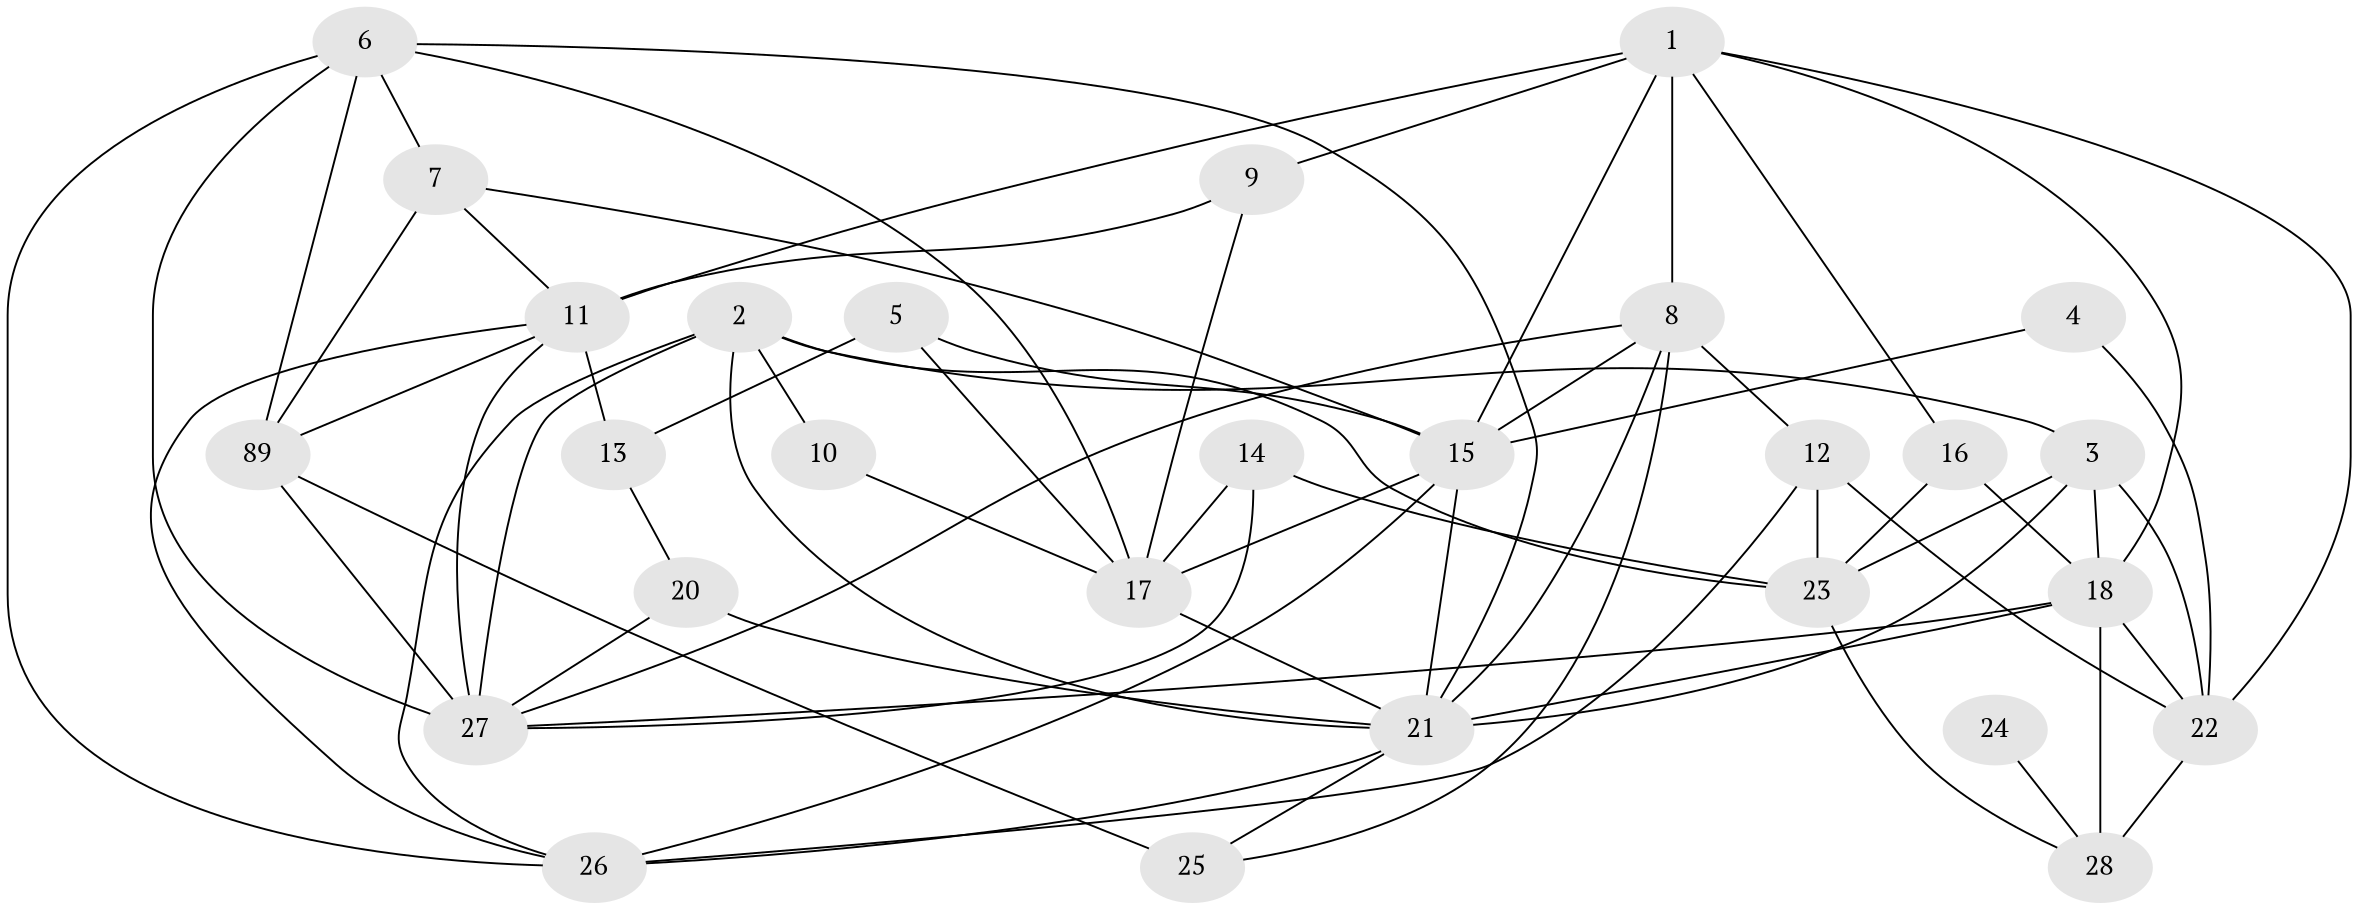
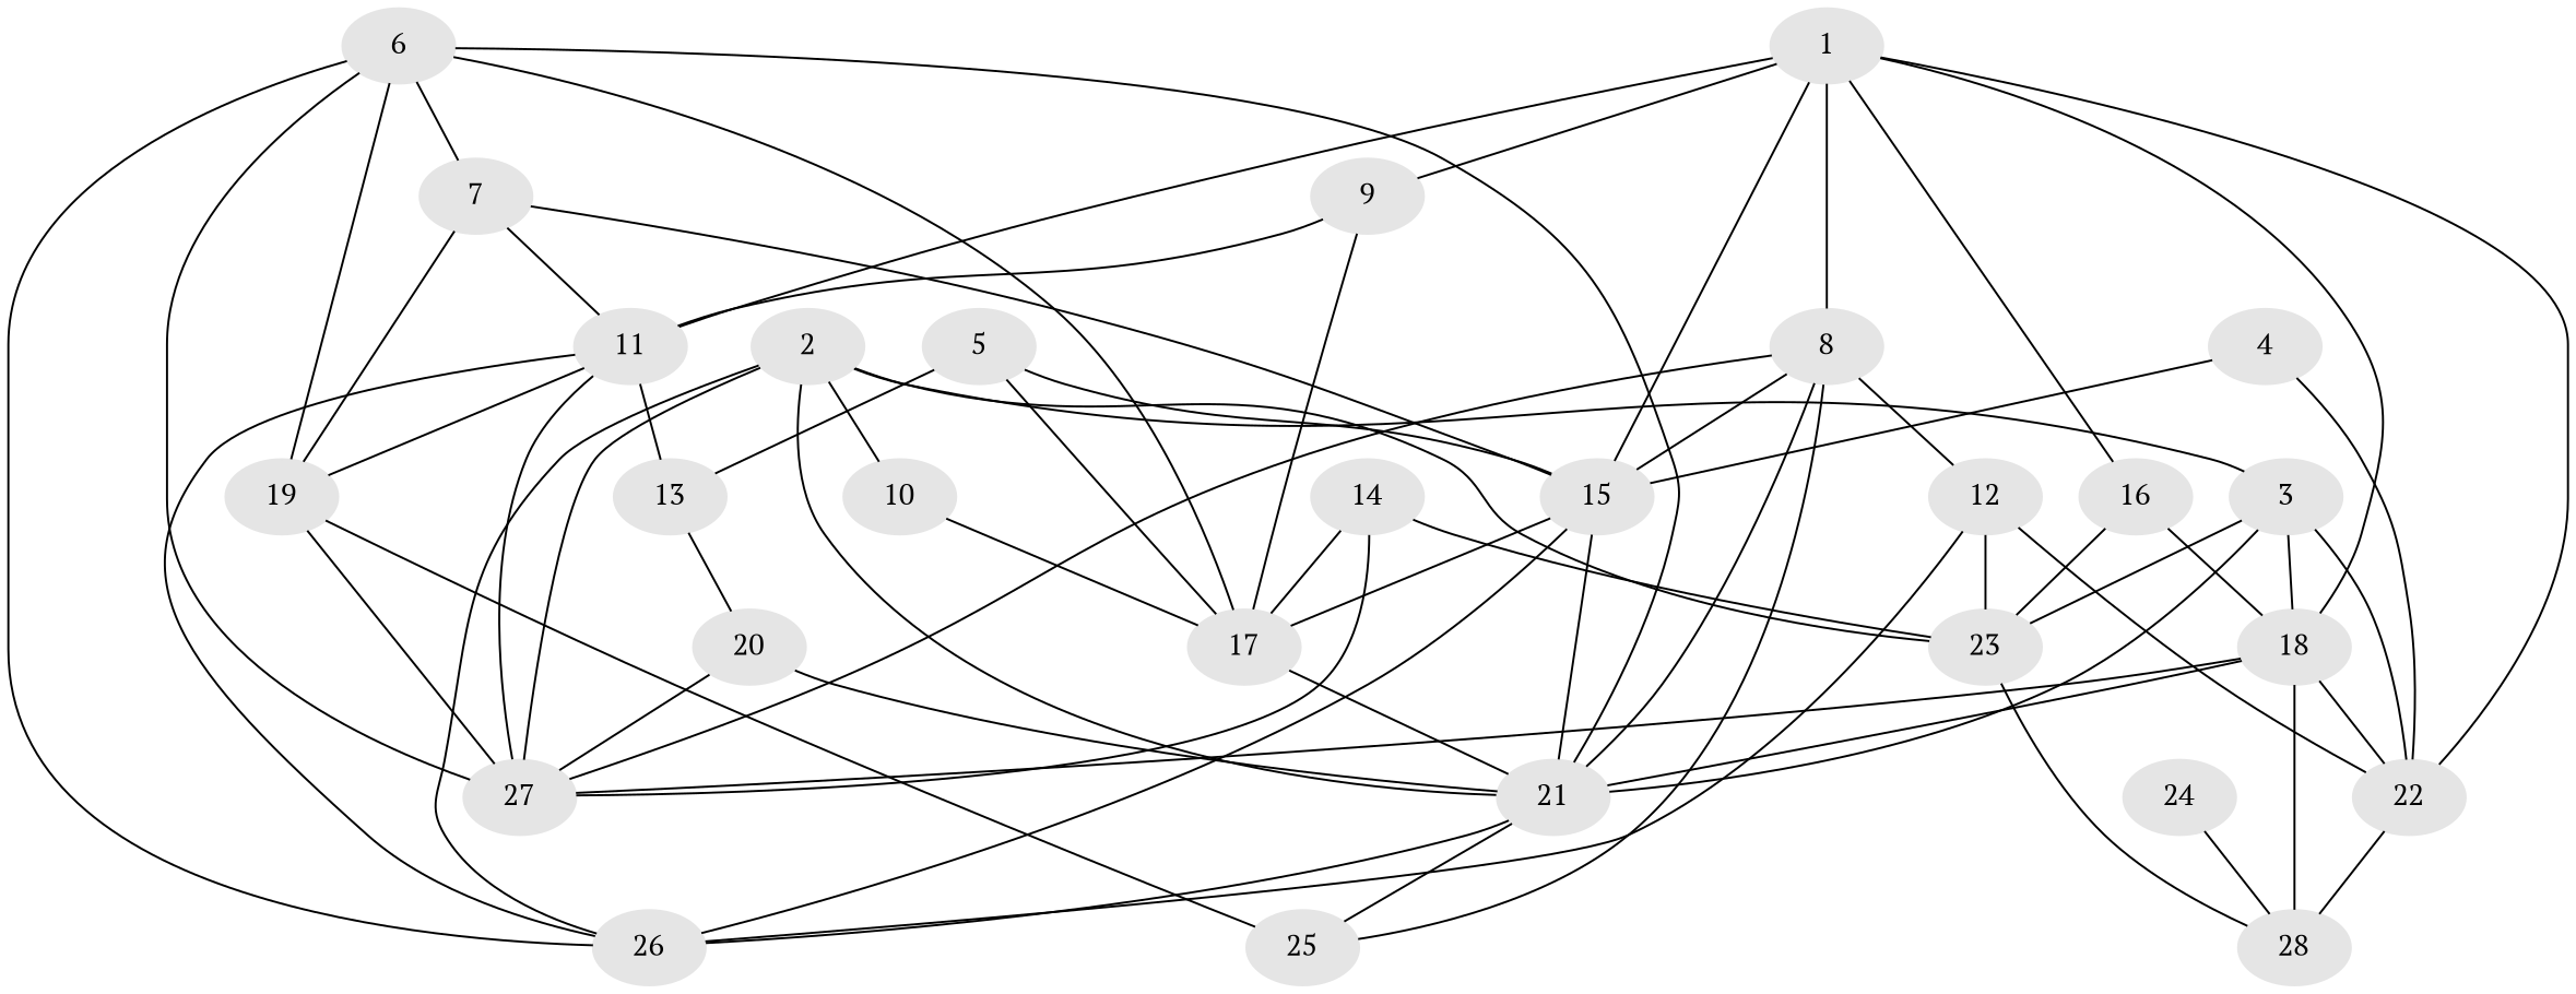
  graph {
    fontname="PT Serif"
    node [color=gray90 fontname="PT Serif" style=filled]
    edge [fontname="PT Serif" weight=1.0]
    1
    8
    9
    11
    15
    16
    18
    22
    21
    27
    12
    25
    17
    26
    13
-   19 [label=89]
+   19
    23
    28
    2
    3
    10
    4
    5
    20
    6
    7
    24
    14
    1 -- 8
    1 -- 9
    1 -- 11
    1 -- 15
    1 -- 16
    1 -- 18
    1 -- 22
    8 -- 15
    8 -- 21
    8 -- 27
    8 -- 12
    8 -- 25
    9 -- 11 [weight=2.0]
    9 -- 17
    11 -- 27
    11 -- 26
    11 -- 13 [weight=2.0]
    11 -- 19 [weight=2.0]
    15 -- 21
    15 -- 17
    15 -- 26
    16 -- 18 [weight=2.0]
    16 -- 23
    18 -- 22
    18 -- 21
    18 -- 27
    18 -- 28 [weight=2.0]
    22 -- 28
    21 -- 25
    21 -- 26
    12 -- 22
    12 -- 26
    12 -- 23 [weight=2.0]
    17 -- 21
    13 -- 20
    19 -- 27
    19 -- 25 [weight=2.0]
    23 -- 28
    2 -- 21
    2 -- 27
    2 -- 26
    2 -- 23
    2 -- 3
    2 -- 10
    3 -- 18
    3 -- 22
    3 -- 21
    3 -- 23
    10 -- 17
    4 -- 15
    4 -- 22
    5 -- 15
    5 -- 17
    5 -- 13
    20 -- 21
    20 -- 27
    6 -- 21
    6 -- 27
    6 -- 17
    6 -- 26
    6 -- 19
    6 -- 7
    7 -- 11
    7 -- 15
    7 -- 19
    24 -- 28
    14 -- 27 [weight=2.0]
    14 -- 17
    14 -- 23
  }
